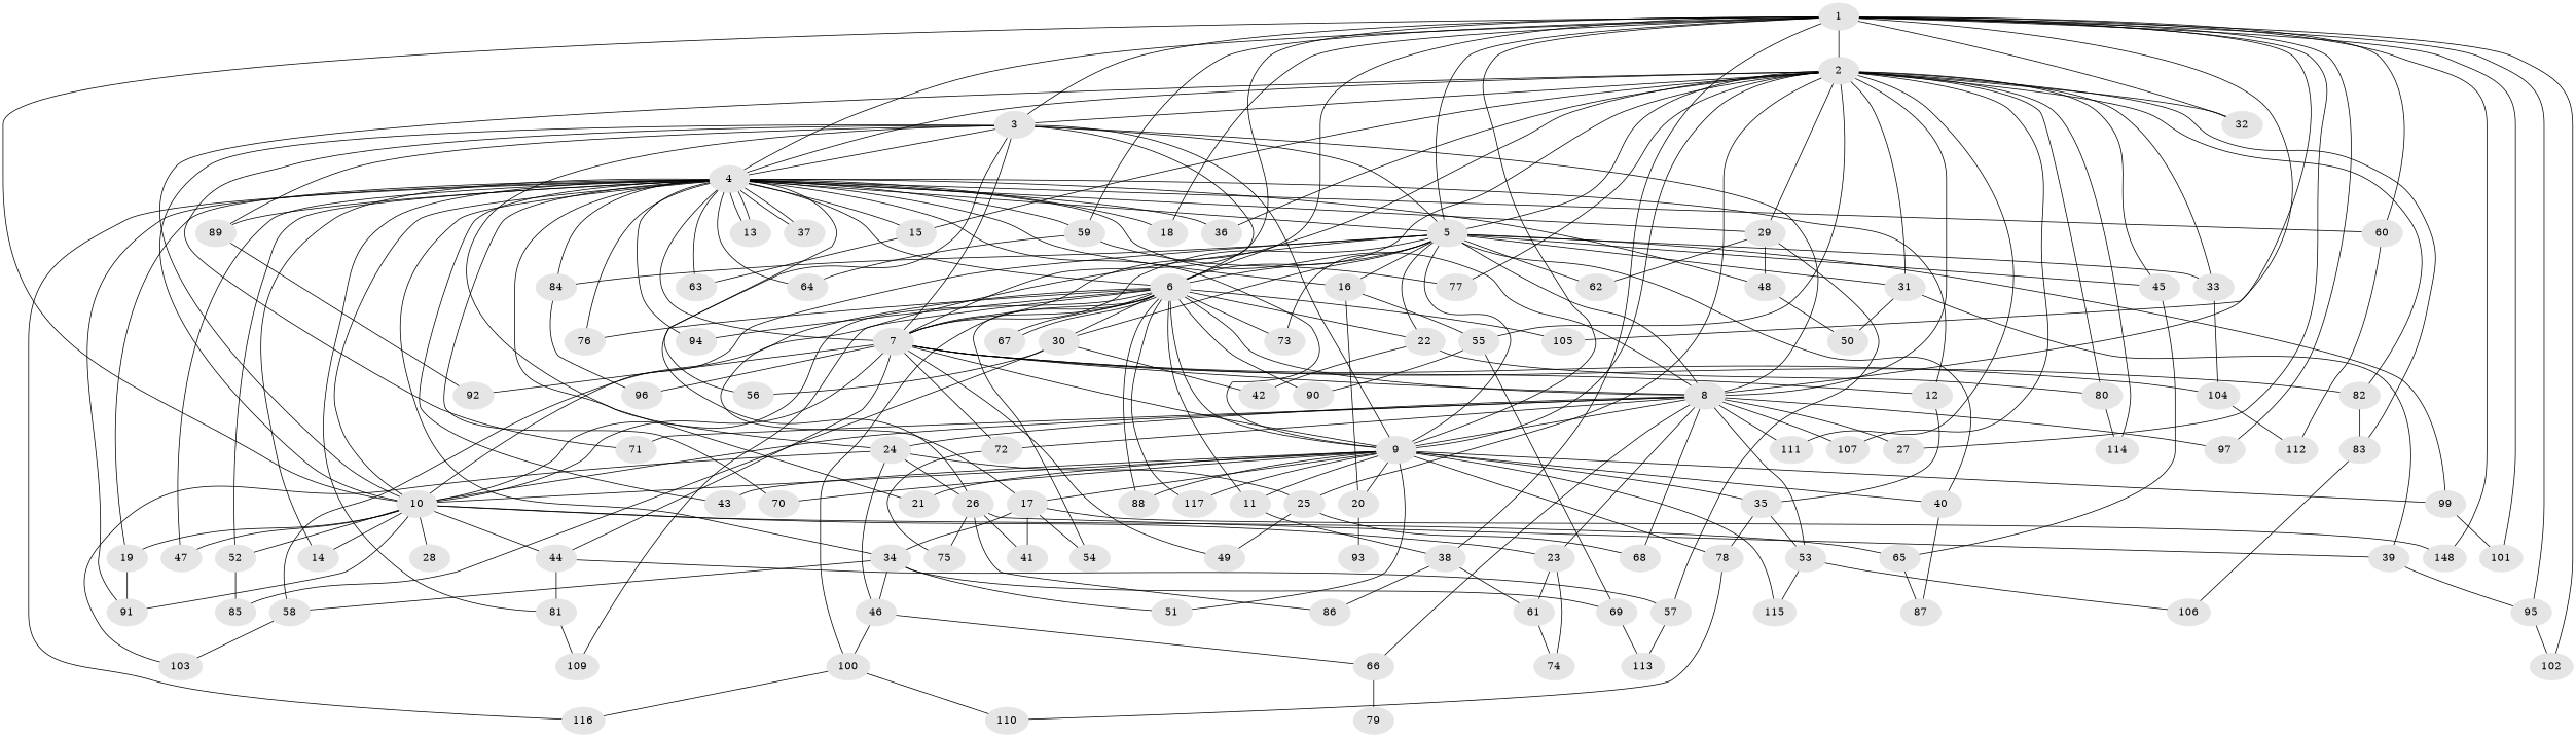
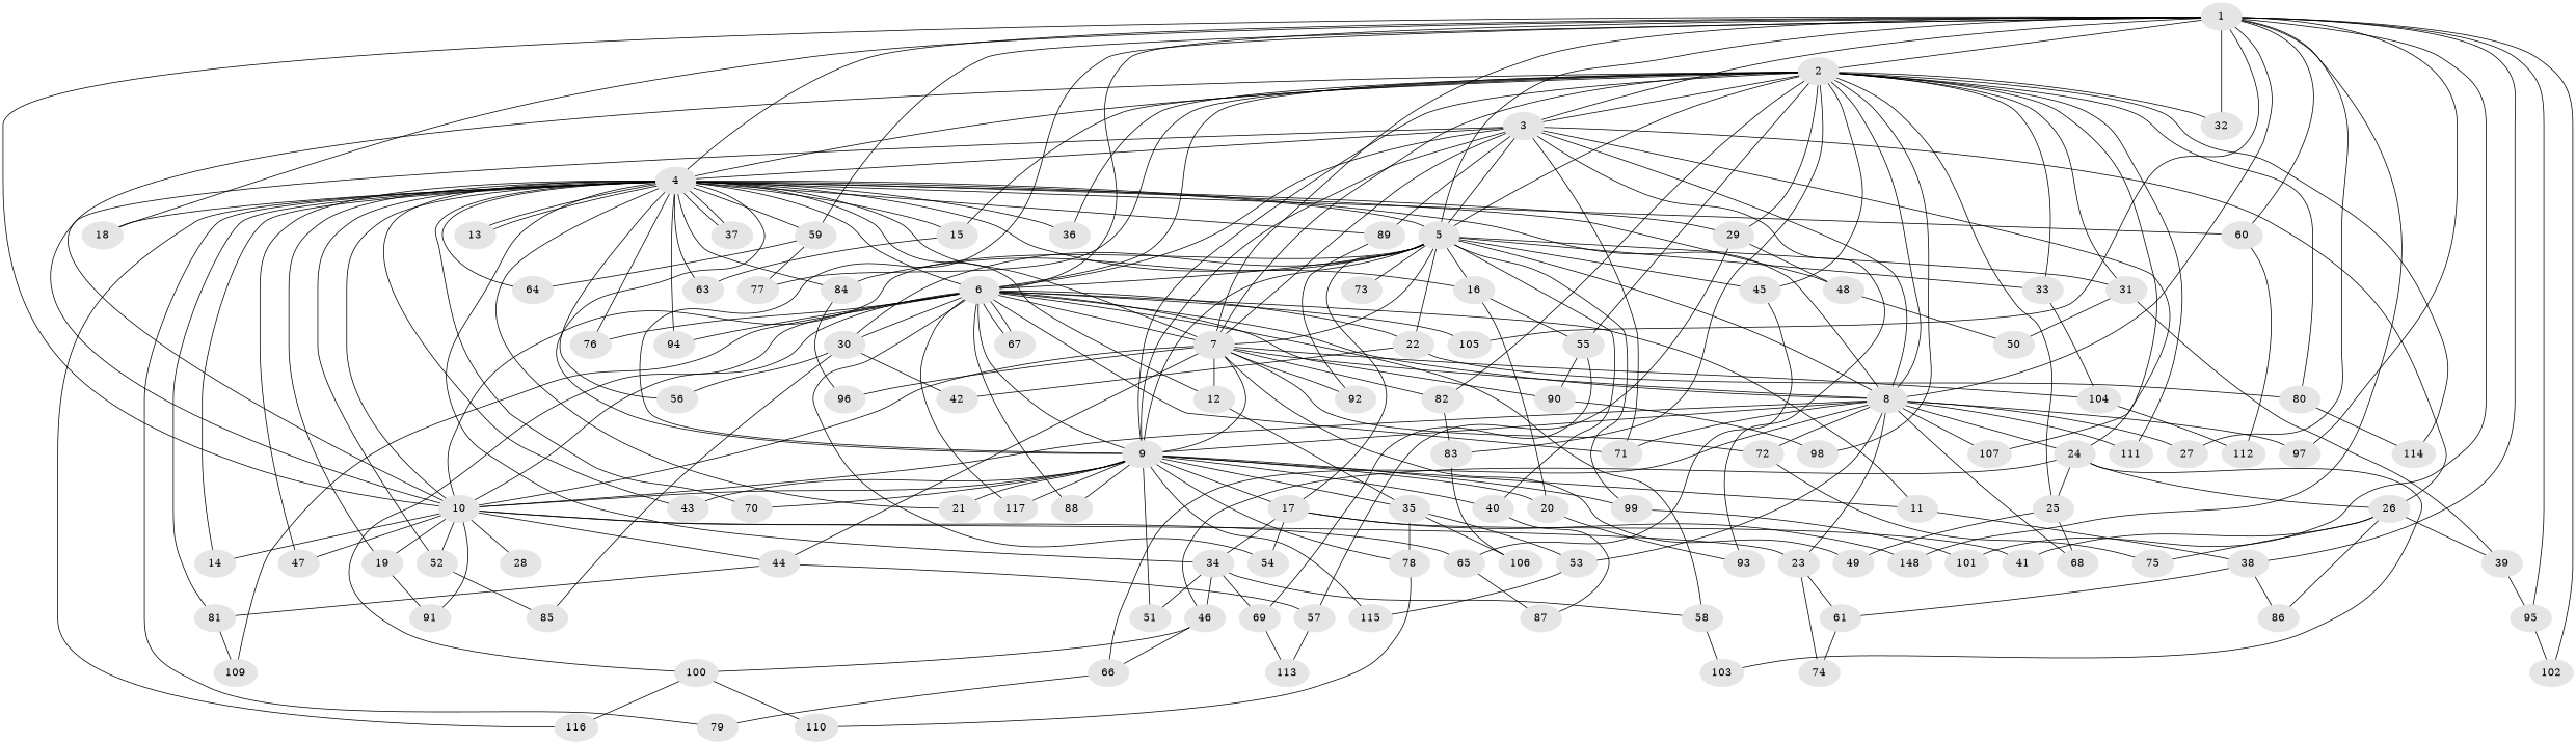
  graph {
    node [color=gray90 style=filled]
    1
    2
    3
    4
    5
    6
    7
    8
    9
    10
    18
    27
    32
    38
    59
    60
    95
    97
    101
    102
    105
    n22 [label=148]
    15
    25
    29
    31
    33
    36
    45
    55
    77
    80
    82
    83
+   98
    107
    111
    114
    24
    26
    71
    89
    93
    12
    13
    14
    16
    19
    21
    34
    37
    43
    47
    48
    52
    56
    63
    64
    70
    76
    79
    81
    84
    94
    116
    17
    22
    30
    40
-   62
    73
    99
    11
    54
    58
    67
    88
    90
    100
    109
    117
    44
    49
    72
    92
    96
    104
    23
    53
    66
    68
    20
    35
    51
    78
    115
    28
    65
    91
    61
    86
    112
    57
    39
    50
    69
    106
    46
    103
    41
    75
    85
    42
    87
    110
    74
    113
    1 -- 2
    1 -- 3
    1 -- 4
    1 -- 5
    1 -- 6
    1 -- 7
    1 -- 8
    1 -- 9
    1 -- 10
    1 -- 18
    1 -- 27
    1 -- 32
    1 -- 38
    1 -- 59
    1 -- 60
    1 -- 95
    1 -- 97
    1 -- 101
    1 -- 102
    1 -- 105
    1 -- n22
    2 -- 3
    2 -- 4
    2 -- 5
    2 -- 6
    2 -- 7
    2 -- 8
    2 -- 9
    2 -- 10
    2 -- 32
    2 -- 15
    2 -- 25
    2 -- 29
    2 -- 31
    2 -- 33
    2 -- 36
    2 -- 45
    2 -- 55
    2 -- 77
    2 -- 80
    2 -- 82
    2 -- 83
+   2 -- 98
    2 -- 107
    2 -- 111
    2 -- 114
    3 -- 4
    3 -- 5
    3 -- 6
    3 -- 7
    3 -- 8
    3 -- 9
    3 -- 10
    3 -- 24
    3 -- 26
    3 -- 71
    3 -- 89
+   3 -- 93
    4 -- 5
    4 -- 6
    4 -- 7
    4 -- 8
    4 -- 9
    4 -- 10
    4 -- 18
    4 -- 59
    4 -- 60
    4 -- 15
    4 -- 29
    4 -- 36
    4 -- 89
    4 -- 12
    4 -- 13
    4 -- 13
    4 -- 14
    4 -- 16
    4 -- 19
    4 -- 21
    4 -- 34
    4 -- 37
    4 -- 37
    4 -- 43
    4 -- 47
    4 -- 48
    4 -- 52
    4 -- 56
    4 -- 63
    4 -- 64
    4 -- 70
    4 -- 76
-   4 -- 91
+   4 -- 79
    4 -- 81
    4 -- 84
    4 -- 94
    4 -- 116
    5 -- 6
    5 -- 7
    5 -- 8
    5 -- 9
    5 -- 10
    5 -- 31
    5 -- 33
    5 -- 45
    5 -- 16
    5 -- 84
    5 -- 17
    5 -- 22
    5 -- 30
    5 -- 40
-   5 -- 62
    5 -- 73
    5 -- 99
    6 -- 7
    6 -- 8
    6 -- 9
    6 -- 10
    6 -- 105
    6 -- 76
    6 -- 94
    6 -- 22
    6 -- 30
-   6 -- 73
+   6 -- 71
    6 -- 11
    6 -- 54
    6 -- 58
    6 -- 67
    6 -- 67
    6 -- 88
    6 -- 90
    6 -- 100
    6 -- 109
    6 -- 117
    7 -- 8
    7 -- 9
    7 -- 10
    7 -- 82
    7 -- 12
    7 -- 44
    7 -- 49
    7 -- 72
    7 -- 92
    7 -- 96
    7 -- 104
    8 -- 9
    8 -- 10
    8 -- 27
    8 -- 97
    8 -- 107
    8 -- 111
    8 -- 24
    8 -- 71
    8 -- 72
    8 -- 23
    8 -- 53
    8 -- 66
    8 -- 68
    9 -- 10
    9 -- 21
    9 -- 43
    9 -- 70
    9 -- 17
    9 -- 40
    9 -- 99
    9 -- 11
    9 -- 88
    9 -- 117
    9 -- 20
    9 -- 35
    9 -- 51
    9 -- 78
    9 -- 115
    10 -- 14
    10 -- 19
    10 -- 47
    10 -- 52
    10 -- 44
    10 -- 23
    10 -- 28
    10 -- 65
    10 -- 91
    38 -- 61
    38 -- 86
    59 -- 77
    59 -- 64
    60 -- 112
    95 -- 102
    15 -- 63
    25 -- 49
    25 -- 68
    29 -- 48
-   29 -- 62
    29 -- 57
    31 -- 39
    31 -- 50
    33 -- 104
    45 -- 65
    55 -- 90
    55 -- 69
    80 -- 114
    82 -- 83
    83 -- 106
    24 -- 25
    24 -- 26
    24 -- 46
    24 -- 103
    26 -- 86
    26 -- 39
    26 -- 41
    26 -- 75
    89 -- 92
    12 -- 35
    16 -- 55
    16 -- 20
    19 -- 91
    34 -- 58
    34 -- 51
    34 -- 69
    34 -- 46
    48 -- 50
    52 -- 85
    81 -- 109
    84 -- 96
    17 -- n22
    17 -- 34
    17 -- 54
    17 -- 41
    22 -- 80
    22 -- 42
    30 -- 56
    30 -- 85
    30 -- 42
    40 -- 87
    99 -- 101
    11 -- 38
    58 -- 103
+   90 -- 98
    100 -- 116
    100 -- 110
    44 -- 81
    44 -- 57
    72 -- 75
    104 -- 112
    23 -- 61
    23 -- 74
    53 -- 115
    66 -- 79
    20 -- 93
    35 -- 53
    35 -- 78
-   53 -- 106
+   35 -- 106
    78 -- 110
    65 -- 87
    61 -- 74
    57 -- 113
    39 -- 95
    69 -- 113
    46 -- 100
    46 -- 66
  }
